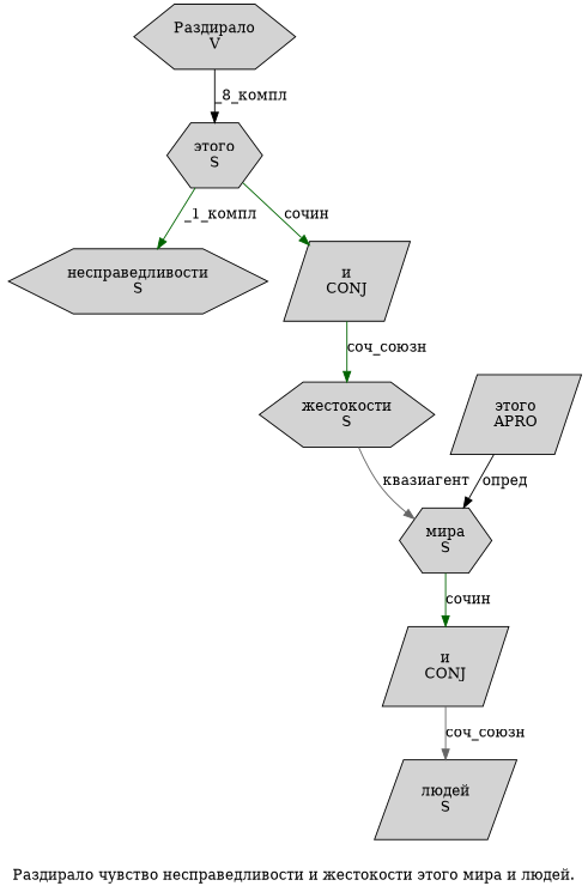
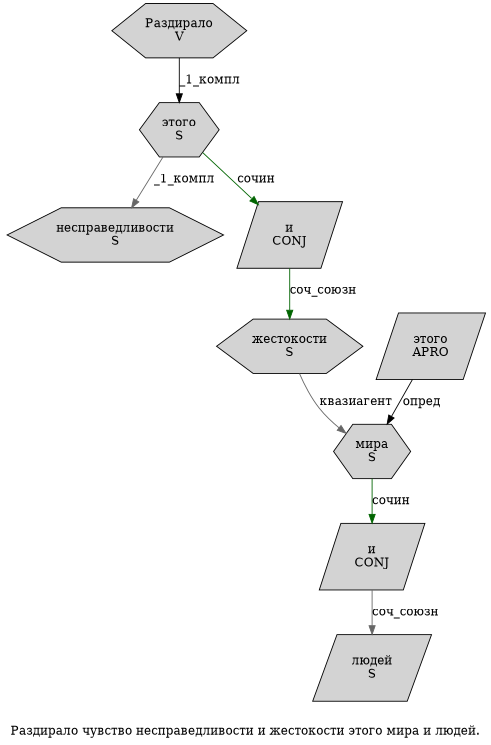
  digraph {
    label="Раздирало чувство несправедливости и жестокости этого мира и людей."
    node [fillcolor=lightgray penwidth=1 shape=hexagon style=filled]
    edge [color=darkgreen]
    n1 [label="Раздирало\nV"]
    n2 [label="этого\nS"]
    n3 [label="несправедливости\nS"]
    n4 [label="и\nCONJ" shape=parallelogram]
    n5 [label="жестокости\nS"]
    n6 [label="мира\nS"]
    n7 [label="и\nCONJ" shape=parallelogram]
    n8 [label="этого\nAPRO" shape=parallelogram]
    n9 [label="людей\nS" shape=parallelogram]
-   n1 -> n2 [color=black label="_8_компл"]
-   n2 -> n3 [label="_1_компл"]
+   n1 -> n2 [color=black label="_1_компл"]
+   n2 -> n3 [color=gray40 label="_1_компл"]
    n2 -> n4 [label="сочин"]
    n4 -> n5 [label="соч_союзн"]
    n5 -> n6 [color=gray40 label="квазиагент"]
    n6 -> n7 [label="сочин"]
    n7 -> n9 [color=gray40 label="соч_союзн"]
    n8 -> n6 [color=black label="опред"]
  }
